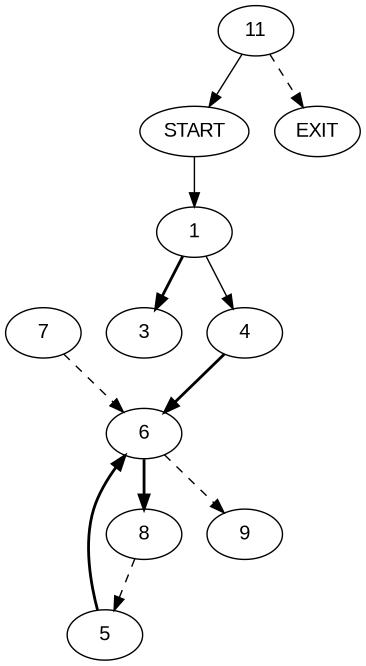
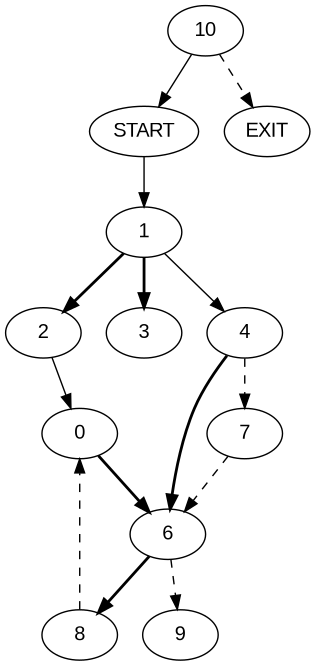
  digraph {
    fontname="Liberation Sans"
    node [fontname="Liberation Sans"]
    edge [fontname="Liberation Sans" style=bold]
    n1 [label=START]
    1
+   2
    3
    4
-   10 [label=11]
+   10
    n7 [label=EXIT]
-   5
+   5 [label=0]
    6
    7
    8
    9
    n1 -> 1 [style=solid]
+   1 -> 2
    1 -> 3
    1 -> 4 [style=solid]
+   2 -> 5 [style=solid]
    4 -> 6
+   4 -> 7 [style=dashed]
    10 -> n1 [style=solid]
    10 -> n7 [style=dashed]
    5 -> 6
    6 -> 8
    6 -> 9 [style=dashed]
    7 -> 6 [style=dashed]
    8 -> 5 [style=dashed]
  }
